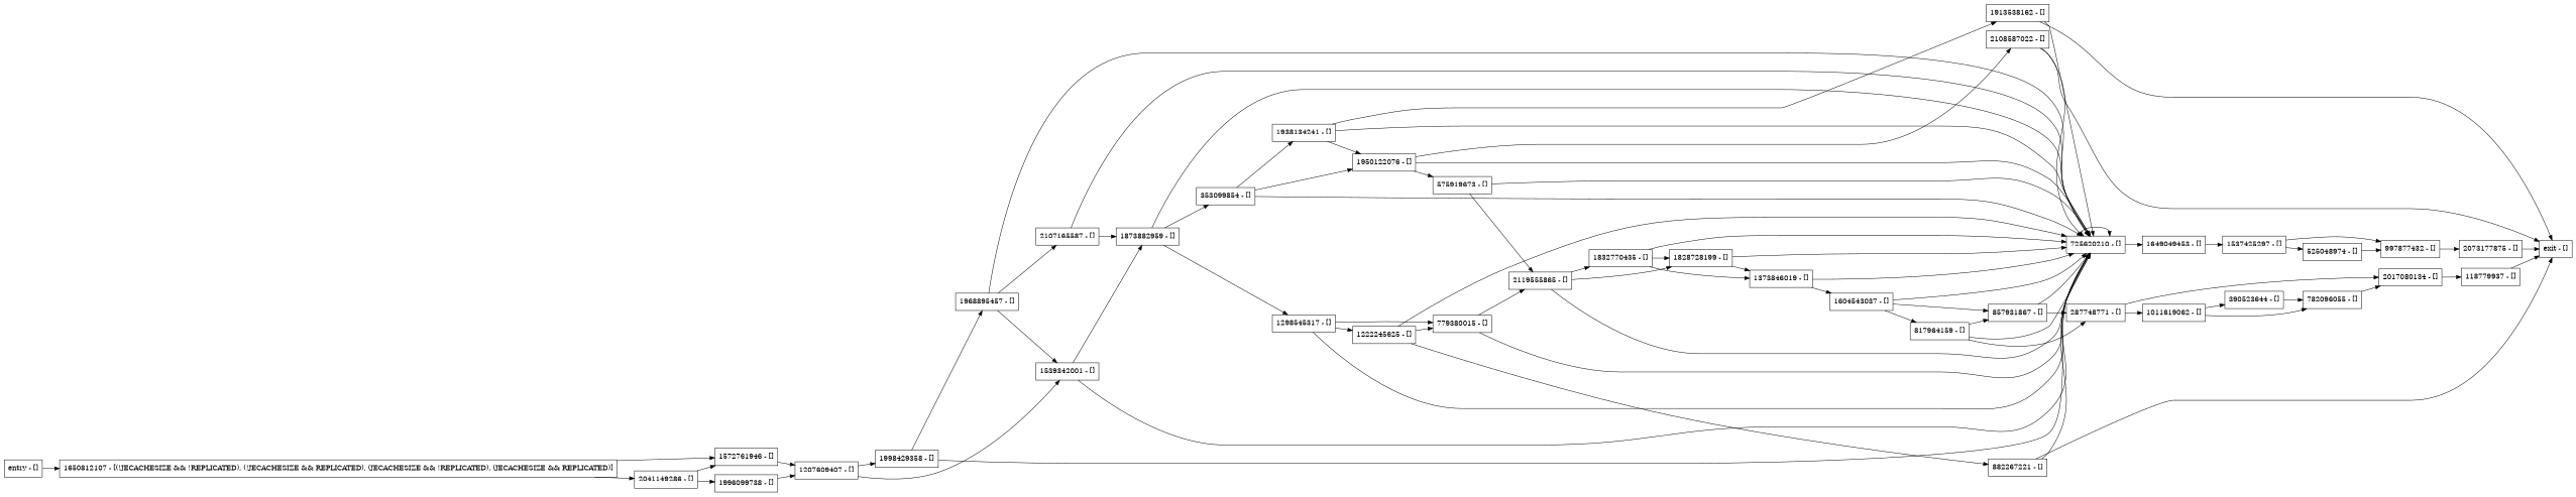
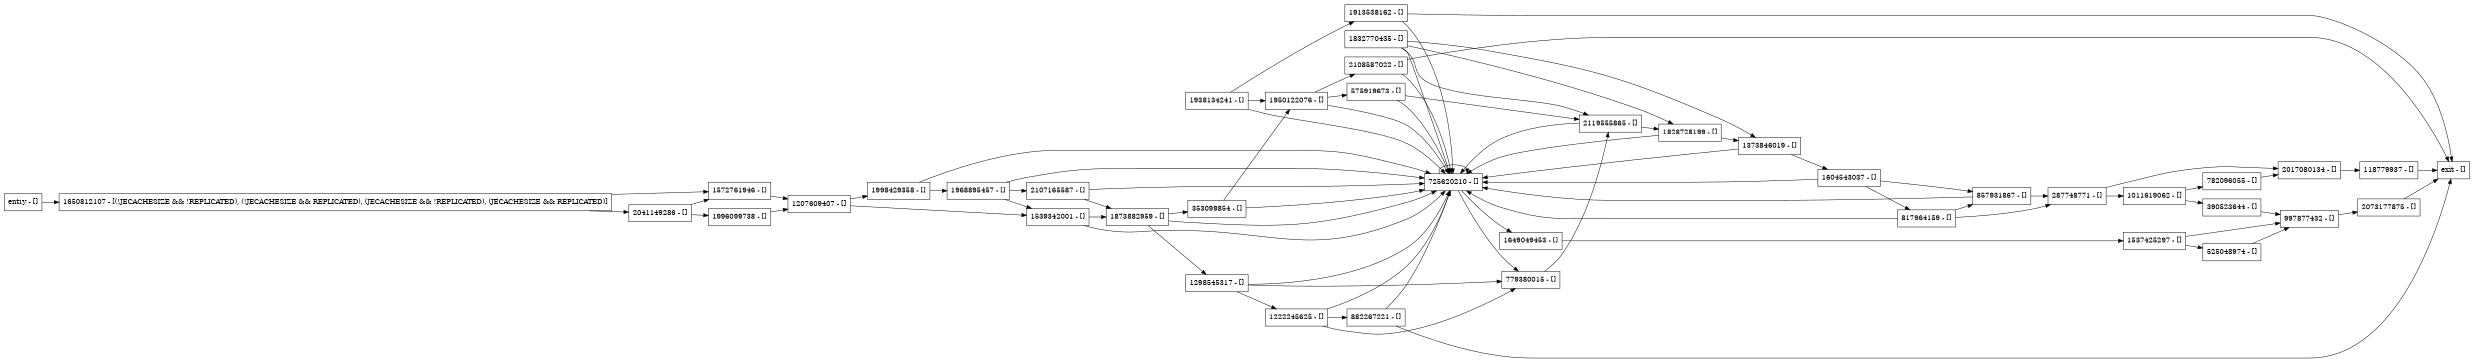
  digraph {
    rankdir=LR
    node [shape=record]
    n1 [label="287748771 - []"]
    n2 [label="1011619062 - []"]
    n3 [label="2017080134 - []"]
    n4 [label="782096055 - []"]
    n5 [label="390523644 - []"]
    n6 [label="118779937 - []"]
    n7 [label="1913538162 - []"]
    n8 [label="725620210 - []"]
    n9 [label="exit - []"]
    n10 [label="1649049453 - []"]
    n11 [label="1537425297 - []"]
    n12 [label="817964159 - []"]
    n13 [label="857931867 - []"]
    n14 [label="1207609407 - []"]
    n15 [label="1998429358 - []"]
    n16 [label="1539342001 - []"]
    n17 [label="1968895457 - []"]
    n18 [label="2107165587 - []"]
    n19 [label="1873882959 - []"]
    n20 [label="353099854 - []"]
    n21 [label="1298545317 - []"]
    n22 [label="882267221 - []"]
    n23 [label="1950122076 - []"]
    n24 [label="575919673 - []"]
    n25 [label="2108587022 - []"]
    n26 [label="2119555865 - []"]
    n27 [label="997877432 - []"]
    n28 [label="2073177875 - []"]
    n29 [label="1938134241 - []"]
    n30 [label="1832770435 - []"]
    n31 [label="1373846019 - []"]
    n32 [label="1828728199 - []"]
    n33 [label="1604543037 - []"]
    n34 [label="1650812107 - [(!JECACHESIZE && !REPLICATED), (!JECACHESIZE && REPLICATED), (JECACHESIZE && !REPLICATED), (JECACHESIZE && REPLICATED)]"]
    n35 [label="2041149286 - []"]
    n36 [label="1572761946 - []"]
    n37 [label="1996099738 - []"]
    n38 [label="525048974 - []"]
    n39 [label="1222245625 - []"]
    n40 [label="779380015 - []"]
    n41 [label="entry - []"]
    n1 -> n2
    n1 -> n3
    n2 -> n4
    n2 -> n5
    n3 -> n6
    n4 -> n3
-   n5 -> n4
+   n5 -> n27
    n6 -> n9
    n7 -> n8
    n7 -> n9
    n8 -> n8
    n8 -> n10
    n10 -> n11
    n11 -> n27
    n11 -> n38
    n12 -> n1
    n12 -> n8
    n12 -> n13
    n13 -> n1
    n13 -> n8
    n14 -> n15
    n14 -> n16
    n15 -> n8
    n15 -> n17
    n16 -> n8
    n16 -> n19
    n17 -> n8
    n17 -> n16
    n17 -> n18
    n18 -> n8
    n18 -> n19
    n19 -> n8
    n19 -> n20
    n19 -> n21
    n20 -> n8
    n20 -> n23
-   n20 -> n29
    n21 -> n8
    n21 -> n39
    n21 -> n40
    n22 -> n8
    n22 -> n9
    n23 -> n8
    n23 -> n24
    n23 -> n25
    n24 -> n8
    n24 -> n26
    n25 -> n8
    n25 -> n9
    n26 -> n8
-   n26 -> n30
+   n30 -> n26
    n26 -> n32
    n27 -> n28
    n28 -> n9
    n29 -> n7
    n29 -> n8
    n29 -> n23
    n30 -> n8
    n30 -> n31
    n30 -> n32
    n31 -> n8
    n31 -> n33
    n32 -> n8
    n32 -> n31
    n33 -> n8
    n33 -> n12
    n33 -> n13
    n34 -> n35
    n34 -> n36
    n35 -> n36
    n35 -> n37
    n36 -> n14
    n37 -> n14
    n38 -> n27
    n39 -> n8
    n39 -> n22
    n39 -> n40
-   n40 -> n8
+   n8 -> n40
    n40 -> n26
    n41 -> n34
  }
